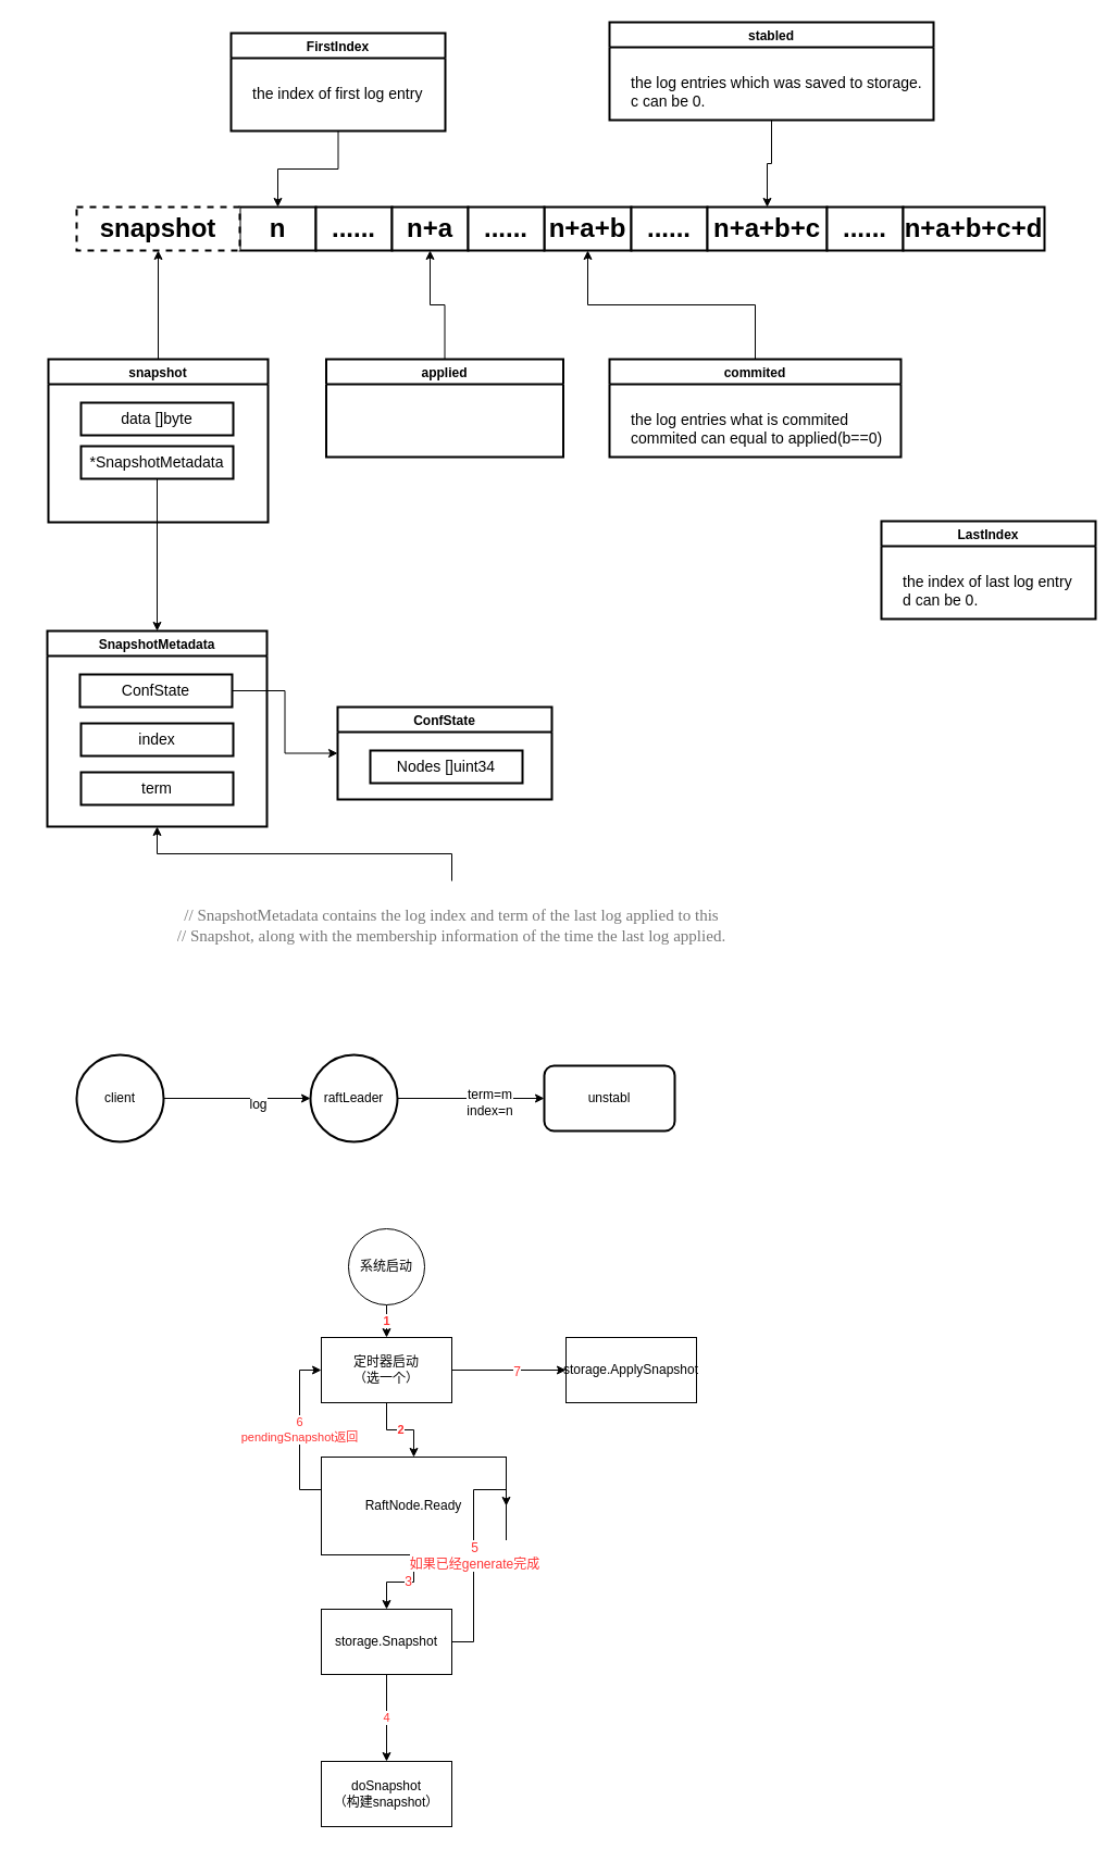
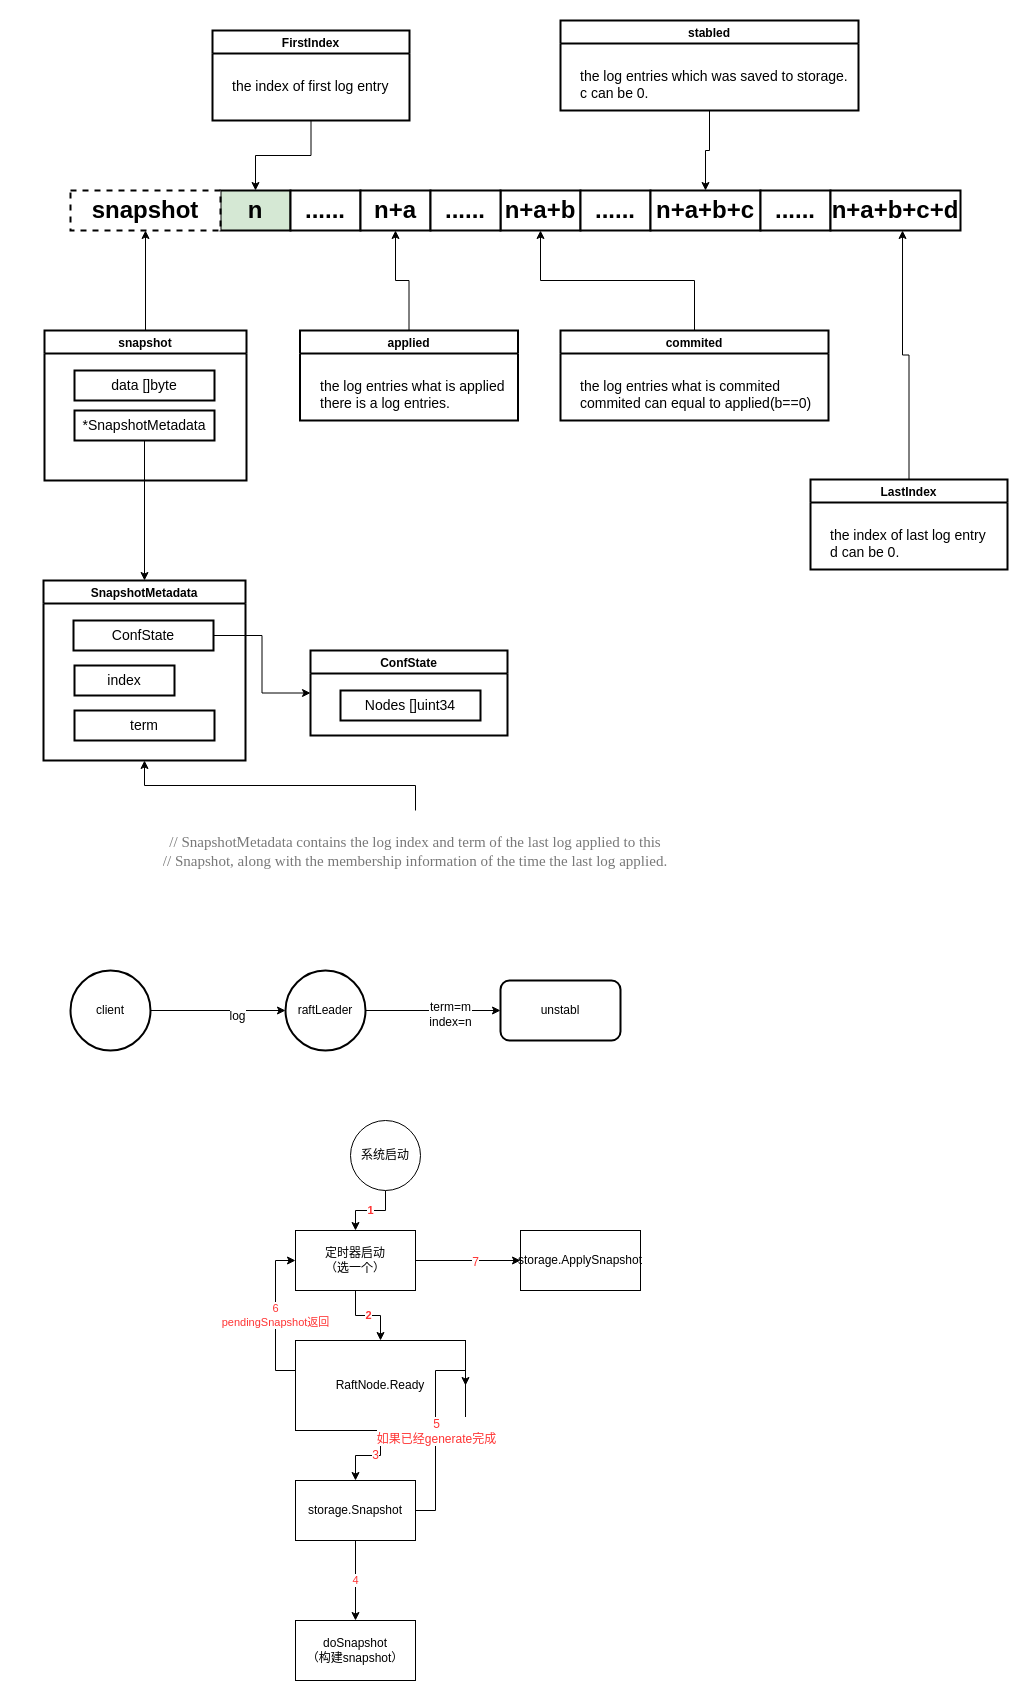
  <mxCell id="0" />
  <mxCell id="1" parent="0" />
- <mxCell id="2" value="&lt;font style=&quot;font-size: 24px&quot;&gt;&lt;b&gt;n&lt;/b&gt;&lt;/font&gt;" style="rounded=0;whiteSpace=wrap;html=1;strokeWidth=2;" parent="1" vertex="1"><mxGeometry x="220" y="190" width="70" height="40" as="geometry" /></mxCell>
+ <mxCell id="2" value="&lt;font style=&quot;font-size: 24px&quot;&gt;&lt;b&gt;n&lt;/b&gt;&lt;/font&gt;" style="rounded=0;whiteSpace=wrap;html=1;strokeWidth=2;fillColor=#d5e8d4;" parent="1" vertex="1"><mxGeometry x="220" y="190" width="70" height="40" as="geometry" /></mxCell>
  <mxCell id="3" value="&lt;font style=&quot;font-size: 24px&quot;&gt;&lt;b&gt;......&lt;/b&gt;&lt;/font&gt;" style="rounded=0;whiteSpace=wrap;html=1;strokeWidth=2;" parent="1" vertex="1"><mxGeometry x="290" y="190" width="70" height="40" as="geometry" /></mxCell>
  <mxCell id="4" value="&lt;font style=&quot;font-size: 24px&quot;&gt;&lt;b&gt;n+a&lt;/b&gt;&lt;/font&gt;" style="rounded=0;whiteSpace=wrap;html=1;strokeWidth=2;" parent="1" vertex="1"><mxGeometry x="360" y="190" width="70" height="40" as="geometry" /></mxCell>
  <mxCell id="5" value="&lt;font style=&quot;font-size: 24px&quot;&gt;&lt;b&gt;n+a+b&lt;/b&gt;&lt;/font&gt;" style="rounded=0;whiteSpace=wrap;html=1;strokeWidth=2;" parent="1" vertex="1"><mxGeometry x="500" y="190" width="80" height="40" as="geometry" /></mxCell>
  <mxCell id="6" value="&lt;font style=&quot;font-size: 24px&quot;&gt;&lt;b&gt;......&lt;/b&gt;&lt;/font&gt;" style="rounded=0;whiteSpace=wrap;html=1;strokeWidth=2;" parent="1" vertex="1"><mxGeometry x="430" y="190" width="70" height="40" as="geometry" /></mxCell>
  <mxCell id="7" value="&lt;font style=&quot;font-size: 24px&quot;&gt;&lt;b&gt;......&lt;/b&gt;&lt;/font&gt;" style="rounded=0;whiteSpace=wrap;html=1;strokeWidth=2;" parent="1" vertex="1"><mxGeometry x="580" y="190" width="70" height="40" as="geometry" /></mxCell>
  <mxCell id="8" value="&lt;font style=&quot;font-size: 24px&quot;&gt;&lt;b&gt;n+a+b+c&lt;/b&gt;&lt;/font&gt;" style="rounded=0;whiteSpace=wrap;html=1;strokeWidth=2;" parent="1" vertex="1"><mxGeometry x="650" y="190" width="110" height="40" as="geometry" /></mxCell>
  <mxCell id="9" value="&lt;font style=&quot;font-size: 24px&quot;&gt;&lt;b&gt;......&lt;/b&gt;&lt;/font&gt;" style="rounded=0;whiteSpace=wrap;html=1;strokeWidth=2;" parent="1" vertex="1"><mxGeometry x="760" y="190" width="70" height="40" as="geometry" /></mxCell>
  <mxCell id="10" value="&lt;font style=&quot;font-size: 24px&quot;&gt;&lt;b&gt;n+a+b+c+d&lt;/b&gt;&lt;/font&gt;" style="rounded=0;whiteSpace=wrap;html=1;strokeWidth=2;" parent="1" vertex="1"><mxGeometry x="830" y="190" width="130" height="40" as="geometry" /></mxCell>
  <mxCell id="11" value="&lt;font style=&quot;font-size: 24px&quot;&gt;&lt;b&gt;snapshot&lt;/b&gt;&lt;/font&gt;" style="rounded=0;whiteSpace=wrap;html=1;dashed=1;strokeWidth=2;" parent="1" vertex="1"><mxGeometry x="70" y="190" width="150" height="40" as="geometry" /></mxCell>
  <mxCell id="12" value="snapshot" style="swimlane;strokeWidth=2;" parent="1" vertex="1"><mxGeometry x="44" y="330" width="202" height="150" as="geometry" /></mxCell>
  <mxCell id="13" value="&lt;font style=&quot;font-size: 14px&quot;&gt;data []byte&lt;/font&gt;" style="rounded=0;whiteSpace=wrap;html=1;strokeWidth=2;" parent="12" vertex="1"><mxGeometry x="30" y="40" width="140" height="30" as="geometry" /></mxCell>
  <mxCell id="14" value="&lt;font style=&quot;font-size: 14px&quot;&gt;*SnapshotMetadata&lt;/font&gt;" style="rounded=0;whiteSpace=wrap;html=1;strokeWidth=2;" parent="12" vertex="1"><mxGeometry x="30" y="80" width="140" height="30" as="geometry" /></mxCell>
  <mxCell id="15" value="" style="endArrow=classic;html=1;exitX=0.5;exitY=0;exitDx=0;exitDy=0;entryX=0.5;entryY=1;entryDx=0;entryDy=0;" parent="1" source="12" target="11" edge="1"><mxGeometry width="50" height="50" relative="1" as="geometry"><mxPoint x="60" y="550" as="sourcePoint" /><mxPoint x="110" y="500" as="targetPoint" /></mxGeometry></mxCell>
  <mxCell id="16" value="SnapshotMetadata" style="swimlane;strokeWidth=2;" parent="1" vertex="1"><mxGeometry x="43" y="580" width="202" height="180" as="geometry" /></mxCell>
  <mxCell id="17" value="&lt;font style=&quot;font-size: 14px&quot;&gt;ConfState&lt;/font&gt;" style="rounded=0;whiteSpace=wrap;html=1;strokeWidth=2;" parent="16" vertex="1"><mxGeometry x="30" y="40" width="140" height="30" as="geometry" /></mxCell>
- <mxCell id="18" value="&lt;font style=&quot;font-size: 14px&quot;&gt;index&lt;/font&gt;" style="rounded=0;whiteSpace=wrap;html=1;strokeWidth=2;" parent="16" vertex="1"><mxGeometry x="31" y="85" width="140" height="30" as="geometry" /></mxCell>
+ <mxCell id="18" value="&lt;font style=&quot;font-size: 14px&quot;&gt;index&lt;/font&gt;" style="rounded=0;whiteSpace=wrap;html=1;strokeWidth=2;" parent="16" vertex="1"><mxGeometry x="31" y="85" width="100" height="30" as="geometry" /></mxCell>
  <mxCell id="19" value="&lt;font style=&quot;font-size: 14px&quot;&gt;term&lt;/font&gt;" style="rounded=0;whiteSpace=wrap;html=1;strokeWidth=2;" parent="16" vertex="1"><mxGeometry x="31" y="130" width="140" height="30" as="geometry" /></mxCell>
  <mxCell id="20" value="ConfState" style="swimlane;strokeWidth=2;" parent="1" vertex="1"><mxGeometry x="310" y="650" width="197" height="85" as="geometry" /></mxCell>
  <mxCell id="21" value="&lt;span style=&quot;font-size: 14px&quot;&gt;Nodes []uint34&lt;/span&gt;" style="rounded=0;whiteSpace=wrap;html=1;strokeWidth=2;" parent="20" vertex="1"><mxGeometry x="30" y="40" width="140" height="30" as="geometry" /></mxCell>
  <mxCell id="22" style="edgeStyle=orthogonalEdgeStyle;rounded=0;orthogonalLoop=1;jettySize=auto;html=1;exitX=1;exitY=0.5;exitDx=0;exitDy=0;entryX=0;entryY=0.5;entryDx=0;entryDy=0;" parent="1" source="17" target="20" edge="1"><mxGeometry relative="1" as="geometry" /></mxCell>
  <mxCell id="23" style="edgeStyle=orthogonalEdgeStyle;rounded=0;orthogonalLoop=1;jettySize=auto;html=1;exitX=0.5;exitY=1;exitDx=0;exitDy=0;entryX=0.5;entryY=0;entryDx=0;entryDy=0;" parent="1" source="14" target="16" edge="1"><mxGeometry relative="1" as="geometry" /></mxCell>
  <mxCell id="24" style="edgeStyle=orthogonalEdgeStyle;rounded=0;orthogonalLoop=1;jettySize=auto;html=1;entryX=0.5;entryY=1;entryDx=0;entryDy=0;" parent="1" source="25" target="16" edge="1"><mxGeometry relative="1" as="geometry" /></mxCell>
  <mxCell id="25" value="&lt;pre style=&quot;background-color: rgb(43 , 43 , 43)&quot;&gt;&lt;/pre&gt;&lt;font color=&quot;#787878&quot; face=&quot;jetbrains mono&quot;&gt;&lt;span style=&quot;font-size: 15.067px ; white-space: pre&quot;&gt;// SnapshotMetadata contains the log index and term of the last log applied to this&lt;br&gt;// Snapshot, along with the membership information of the time the last log applied.&lt;/span&gt;&lt;/font&gt;" style="text;html=1;strokeColor=none;fillColor=none;align=center;verticalAlign=middle;whiteSpace=wrap;overflow=hidden;" parent="1" vertex="1"><mxGeometry y="810" width="790" height="70" as="geometry" x="20" /></mxCell>
  <mxCell id="26" style="edgeStyle=orthogonalEdgeStyle;rounded=0;orthogonalLoop=1;jettySize=auto;html=1;entryX=0.5;entryY=0;entryDx=0;entryDy=0;" parent="1" source="27" target="2" edge="1"><mxGeometry relative="1" as="geometry" /></mxCell>
  <mxCell id="27" value="FirstIndex" style="swimlane;strokeWidth=2;" parent="1" vertex="1"><mxGeometry x="212" y="30" width="197" height="90" as="geometry" /></mxCell>
  <mxCell id="28" value="&lt;font style=&quot;font-size: 14px&quot;&gt;the index of first log entry&lt;br&gt;&lt;/font&gt;" style="text;html=1;resizable=0;points=[];autosize=1;align=left;verticalAlign=top;spacingTop=-4;" parent="27" vertex="1"><mxGeometry x="18" y="45" width="170" height="20" as="geometry" /></mxCell>
  <mxCell id="29" style="edgeStyle=orthogonalEdgeStyle;rounded=0;orthogonalLoop=1;jettySize=auto;html=1;entryX=0.5;entryY=1;entryDx=0;entryDy=0;" parent="1" source="30" target="4" edge="1"><mxGeometry relative="1" as="geometry" /></mxCell>
  <mxCell id="30" value="applied" style="swimlane;strokeWidth=2;" parent="1" vertex="1"><mxGeometry x="299.5" y="330" width="218" height="90" as="geometry" /></mxCell>
+ <mxCell id="31" value="&lt;font style=&quot;font-size: 14px&quot;&gt;the log entries what is applied&lt;br&gt;there is a log entries.&lt;br&gt;&lt;/font&gt;" style="text;html=1;resizable=0;points=[];autosize=1;align=left;verticalAlign=top;spacingTop=-4;" parent="30" vertex="1"><mxGeometry x="18" y="45" width="200" height="30" as="geometry" /></mxCell>
  <mxCell id="32" style="edgeStyle=orthogonalEdgeStyle;rounded=0;orthogonalLoop=1;jettySize=auto;html=1;entryX=0.5;entryY=1;entryDx=0;entryDy=0;" parent="1" source="33" target="5" edge="1"><mxGeometry relative="1" as="geometry" /></mxCell>
  <mxCell id="33" value="commited" style="swimlane;strokeWidth=2;" parent="1" vertex="1"><mxGeometry x="560" y="330" width="268" height="90" as="geometry" /></mxCell>
  <mxCell id="34" value="&lt;font style=&quot;font-size: 14px&quot;&gt;the log entries what is commited&lt;br&gt;commited can equal to applied(b==0)&lt;br&gt;&lt;/font&gt;" style="text;html=1;resizable=0;points=[];autosize=1;align=left;verticalAlign=top;spacingTop=-4;" parent="33" vertex="1"><mxGeometry x="18" y="45" width="250" height="30" as="geometry" /></mxCell>
  <mxCell id="35" style="edgeStyle=orthogonalEdgeStyle;rounded=0;orthogonalLoop=1;jettySize=auto;html=1;entryX=0.5;entryY=0;entryDx=0;entryDy=0;" parent="1" source="36" target="8" edge="1"><mxGeometry relative="1" as="geometry" /></mxCell>
  <mxCell id="36" value="stabled" style="swimlane;strokeWidth=2;" parent="1" vertex="1"><mxGeometry x="560" y="20" width="298" height="90" as="geometry" /></mxCell>
  <mxCell id="37" value="&lt;font style=&quot;font-size: 14px&quot;&gt;the log entries which was saved to storage.&lt;br&gt;c can be 0.&lt;br&gt;&lt;/font&gt;" style="text;html=1;resizable=0;points=[];autosize=1;align=left;verticalAlign=top;spacingTop=-4;" parent="36" vertex="1"><mxGeometry x="18" y="45" width="280" height="30" as="geometry" /></mxCell>
+ <mxCell id="38" style="edgeStyle=orthogonalEdgeStyle;rounded=0;orthogonalLoop=1;jettySize=auto;html=1;entryX=0.554;entryY=1;entryDx=0;entryDy=0;entryPerimeter=0;" parent="1" source="39" target="10" edge="1"><mxGeometry relative="1" as="geometry" /></mxCell>
  <mxCell id="39" value="LastIndex" style="swimlane;strokeWidth=2;" parent="1" vertex="1"><mxGeometry x="810" y="479" width="197" height="90" as="geometry" /></mxCell>
  <mxCell id="40" value="&lt;font style=&quot;font-size: 14px&quot;&gt;the index of last log entry&lt;br&gt;d can be 0.&lt;br&gt;&lt;/font&gt;" style="text;html=1;resizable=0;points=[];autosize=1;align=left;verticalAlign=top;spacingTop=-4;" parent="39" vertex="1"><mxGeometry x="18" y="45" width="170" height="30" as="geometry" /></mxCell>
  <mxCell id="41" style="edgeStyle=orthogonalEdgeStyle;rounded=0;orthogonalLoop=1;jettySize=auto;html=1;exitX=1;exitY=0.5;exitDx=0;exitDy=0;entryX=0;entryY=0.5;entryDx=0;entryDy=0;" parent="1" source="43" target="46" edge="1"><mxGeometry relative="1" as="geometry" /></mxCell>
  <mxCell id="42" value="log" style="text;html=1;resizable=0;points=[];align=center;verticalAlign=middle;labelBackgroundColor=#ffffff;" parent="41" vertex="1" connectable="0"><mxGeometry x="0.274" y="-5" relative="1" as="geometry"><mxPoint as="offset" /></mxGeometry></mxCell>
  <mxCell id="43" value="client" style="ellipse;whiteSpace=wrap;html=1;aspect=fixed;strokeWidth=2;" parent="1" vertex="1"><mxGeometry x="70" y="970" width="80" height="80" as="geometry" /></mxCell>
  <mxCell id="44" style="edgeStyle=orthogonalEdgeStyle;rounded=0;orthogonalLoop=1;jettySize=auto;html=1;exitX=1;exitY=0.5;exitDx=0;exitDy=0;entryX=0;entryY=0.5;entryDx=0;entryDy=0;" parent="1" source="46" target="47" edge="1"><mxGeometry relative="1" as="geometry" /></mxCell>
  <mxCell id="45" value="term=m&lt;br&gt;index=n" style="text;html=1;resizable=0;points=[];align=center;verticalAlign=middle;labelBackgroundColor=#ffffff;" parent="44" vertex="1" connectable="0"><mxGeometry x="0.24" y="-3" relative="1" as="geometry"><mxPoint as="offset" /></mxGeometry></mxCell>
  <mxCell id="46" value="raftLeader" style="ellipse;whiteSpace=wrap;html=1;aspect=fixed;strokeWidth=2;" parent="1" vertex="1"><mxGeometry x="285" y="970" width="80" height="80" as="geometry" /></mxCell>
  <mxCell id="47" value="unstabl" style="rounded=1;whiteSpace=wrap;html=1;strokeWidth=2;" parent="1" vertex="1"><mxGeometry x="500" y="980" width="120" height="60" as="geometry" /></mxCell>
  <mxCell id="48" value="1" style="edgeStyle=orthogonalEdgeStyle;rounded=0;orthogonalLoop=1;jettySize=auto;html=1;exitX=0.5;exitY=1;exitDx=0;exitDy=0;fontColor=#FF3333;fontStyle=1" parent="1" source="49" target="53" edge="1"><mxGeometry relative="1" as="geometry"><mxPoint x="355" y="1260" as="targetPoint" /></mxGeometry></mxCell>
- <mxCell id="49" value="系统启动" style="ellipse;whiteSpace=wrap;html=1;aspect=fixed;" parent="1" vertex="1"><mxGeometry x="320" y="1130" width="70" height="70" as="geometry" /></mxCell>
+ <mxCell id="49" value="系统启动" style="ellipse;whiteSpace=wrap;html=1;aspect=fixed;" parent="1" vertex="1"><mxGeometry x="350" y="1120" width="70" height="70" as="geometry" /></mxCell>
  <mxCell id="50" value="2" style="edgeStyle=orthogonalEdgeStyle;rounded=0;orthogonalLoop=1;jettySize=auto;html=1;fontStyle=1;fontColor=#FF3333;" parent="1" source="53" target="57" edge="1"><mxGeometry relative="1" as="geometry"><mxPoint x="355" y="1340" as="targetPoint" /></mxGeometry></mxCell>
  <mxCell id="51" style="edgeStyle=orthogonalEdgeStyle;rounded=0;orthogonalLoop=1;jettySize=auto;html=1;fontColor=#FF3333;" parent="1" source="53" target="63" edge="1"><mxGeometry relative="1" as="geometry"><mxPoint x="530" y="1260" as="targetPoint" /></mxGeometry></mxCell>
  <mxCell id="52" value="7" style="text;html=1;resizable=0;points=[];align=center;verticalAlign=middle;labelBackgroundColor=#ffffff;fontColor=#FF3333;" parent="51" vertex="1" connectable="0"><mxGeometry x="0.124" y="-1" relative="1" as="geometry"><mxPoint as="offset" /></mxGeometry></mxCell>
  <mxCell id="53" value="定时器启动&lt;br&gt;（选一个）" style="rounded=0;whiteSpace=wrap;html=1;" parent="1" vertex="1"><mxGeometry x="295" y="1230" width="120" height="60" as="geometry" /></mxCell>
  <mxCell id="54" value="" style="edgeStyle=orthogonalEdgeStyle;rounded=0;orthogonalLoop=1;jettySize=auto;html=1;" parent="1" source="57" target="61" edge="1"><mxGeometry relative="1" as="geometry" /></mxCell>
  <mxCell id="55" value="3" style="text;html=1;resizable=0;points=[];align=center;verticalAlign=middle;labelBackgroundColor=#ffffff;fontColor=#FF3333;" parent="54" vertex="1" connectable="0"><mxGeometry x="-0.175" y="-1" relative="1" as="geometry"><mxPoint as="offset" /></mxGeometry></mxCell>
  <mxCell id="56" value="6&lt;br&gt;pendingSnapshot返回" style="edgeStyle=orthogonalEdgeStyle;rounded=0;orthogonalLoop=1;jettySize=auto;html=1;entryX=0;entryY=0.5;entryDx=0;entryDy=0;fontColor=#FF3333;" parent="1" source="57" target="53" edge="1"><mxGeometry relative="1" as="geometry"><Array as="points"><mxPoint x="275" y="1370" /><mxPoint x="275" y="1260" /></Array></mxGeometry></mxCell>
  <mxCell id="57" value="RaftNode.Ready" style="rounded=0;whiteSpace=wrap;html=1;" parent="1" vertex="1"><mxGeometry x="295" y="1340" width="170" height="90" as="geometry" /></mxCell>
  <mxCell id="58" value="4" style="edgeStyle=orthogonalEdgeStyle;rounded=0;orthogonalLoop=1;jettySize=auto;html=1;fontColor=#FF3333;" parent="1" source="61" target="62" edge="1"><mxGeometry relative="1" as="geometry" /></mxCell>
  <mxCell id="59" style="edgeStyle=orthogonalEdgeStyle;rounded=0;orthogonalLoop=1;jettySize=auto;html=1;entryX=1;entryY=0.5;entryDx=0;entryDy=0;fontColor=#FF3333;" parent="1" source="61" target="57" edge="1"><mxGeometry relative="1" as="geometry"><Array as="points"><mxPoint x="435" y="1510" /><mxPoint x="435" y="1370" /></Array></mxGeometry></mxCell>
  <mxCell id="60" value="5&lt;br&gt;如果已经generate完成" style="text;html=1;resizable=0;points=[];align=center;verticalAlign=middle;labelBackgroundColor=#ffffff;fontColor=#FF3333;" parent="59" vertex="1" connectable="0"><mxGeometry x="-0.022" relative="1" as="geometry"><mxPoint as="offset" /></mxGeometry></mxCell>
  <mxCell id="61" value="storage.Snapshot" style="rounded=0;whiteSpace=wrap;html=1;" parent="1" vertex="1"><mxGeometry x="295" y="1480" width="120" height="60" as="geometry" /></mxCell>
  <mxCell id="62" value="doSnapshot&lt;br&gt;（构建snapshot）" style="rounded=0;whiteSpace=wrap;html=1;" parent="1" vertex="1"><mxGeometry x="295" y="1620" width="120" height="60" as="geometry" /></mxCell>
  <mxCell id="63" value="storage.ApplySnapshot" style="rounded=0;whiteSpace=wrap;html=1;" parent="1" vertex="1"><mxGeometry x="520" y="1230" width="120" height="60" as="geometry" /></mxCell>
